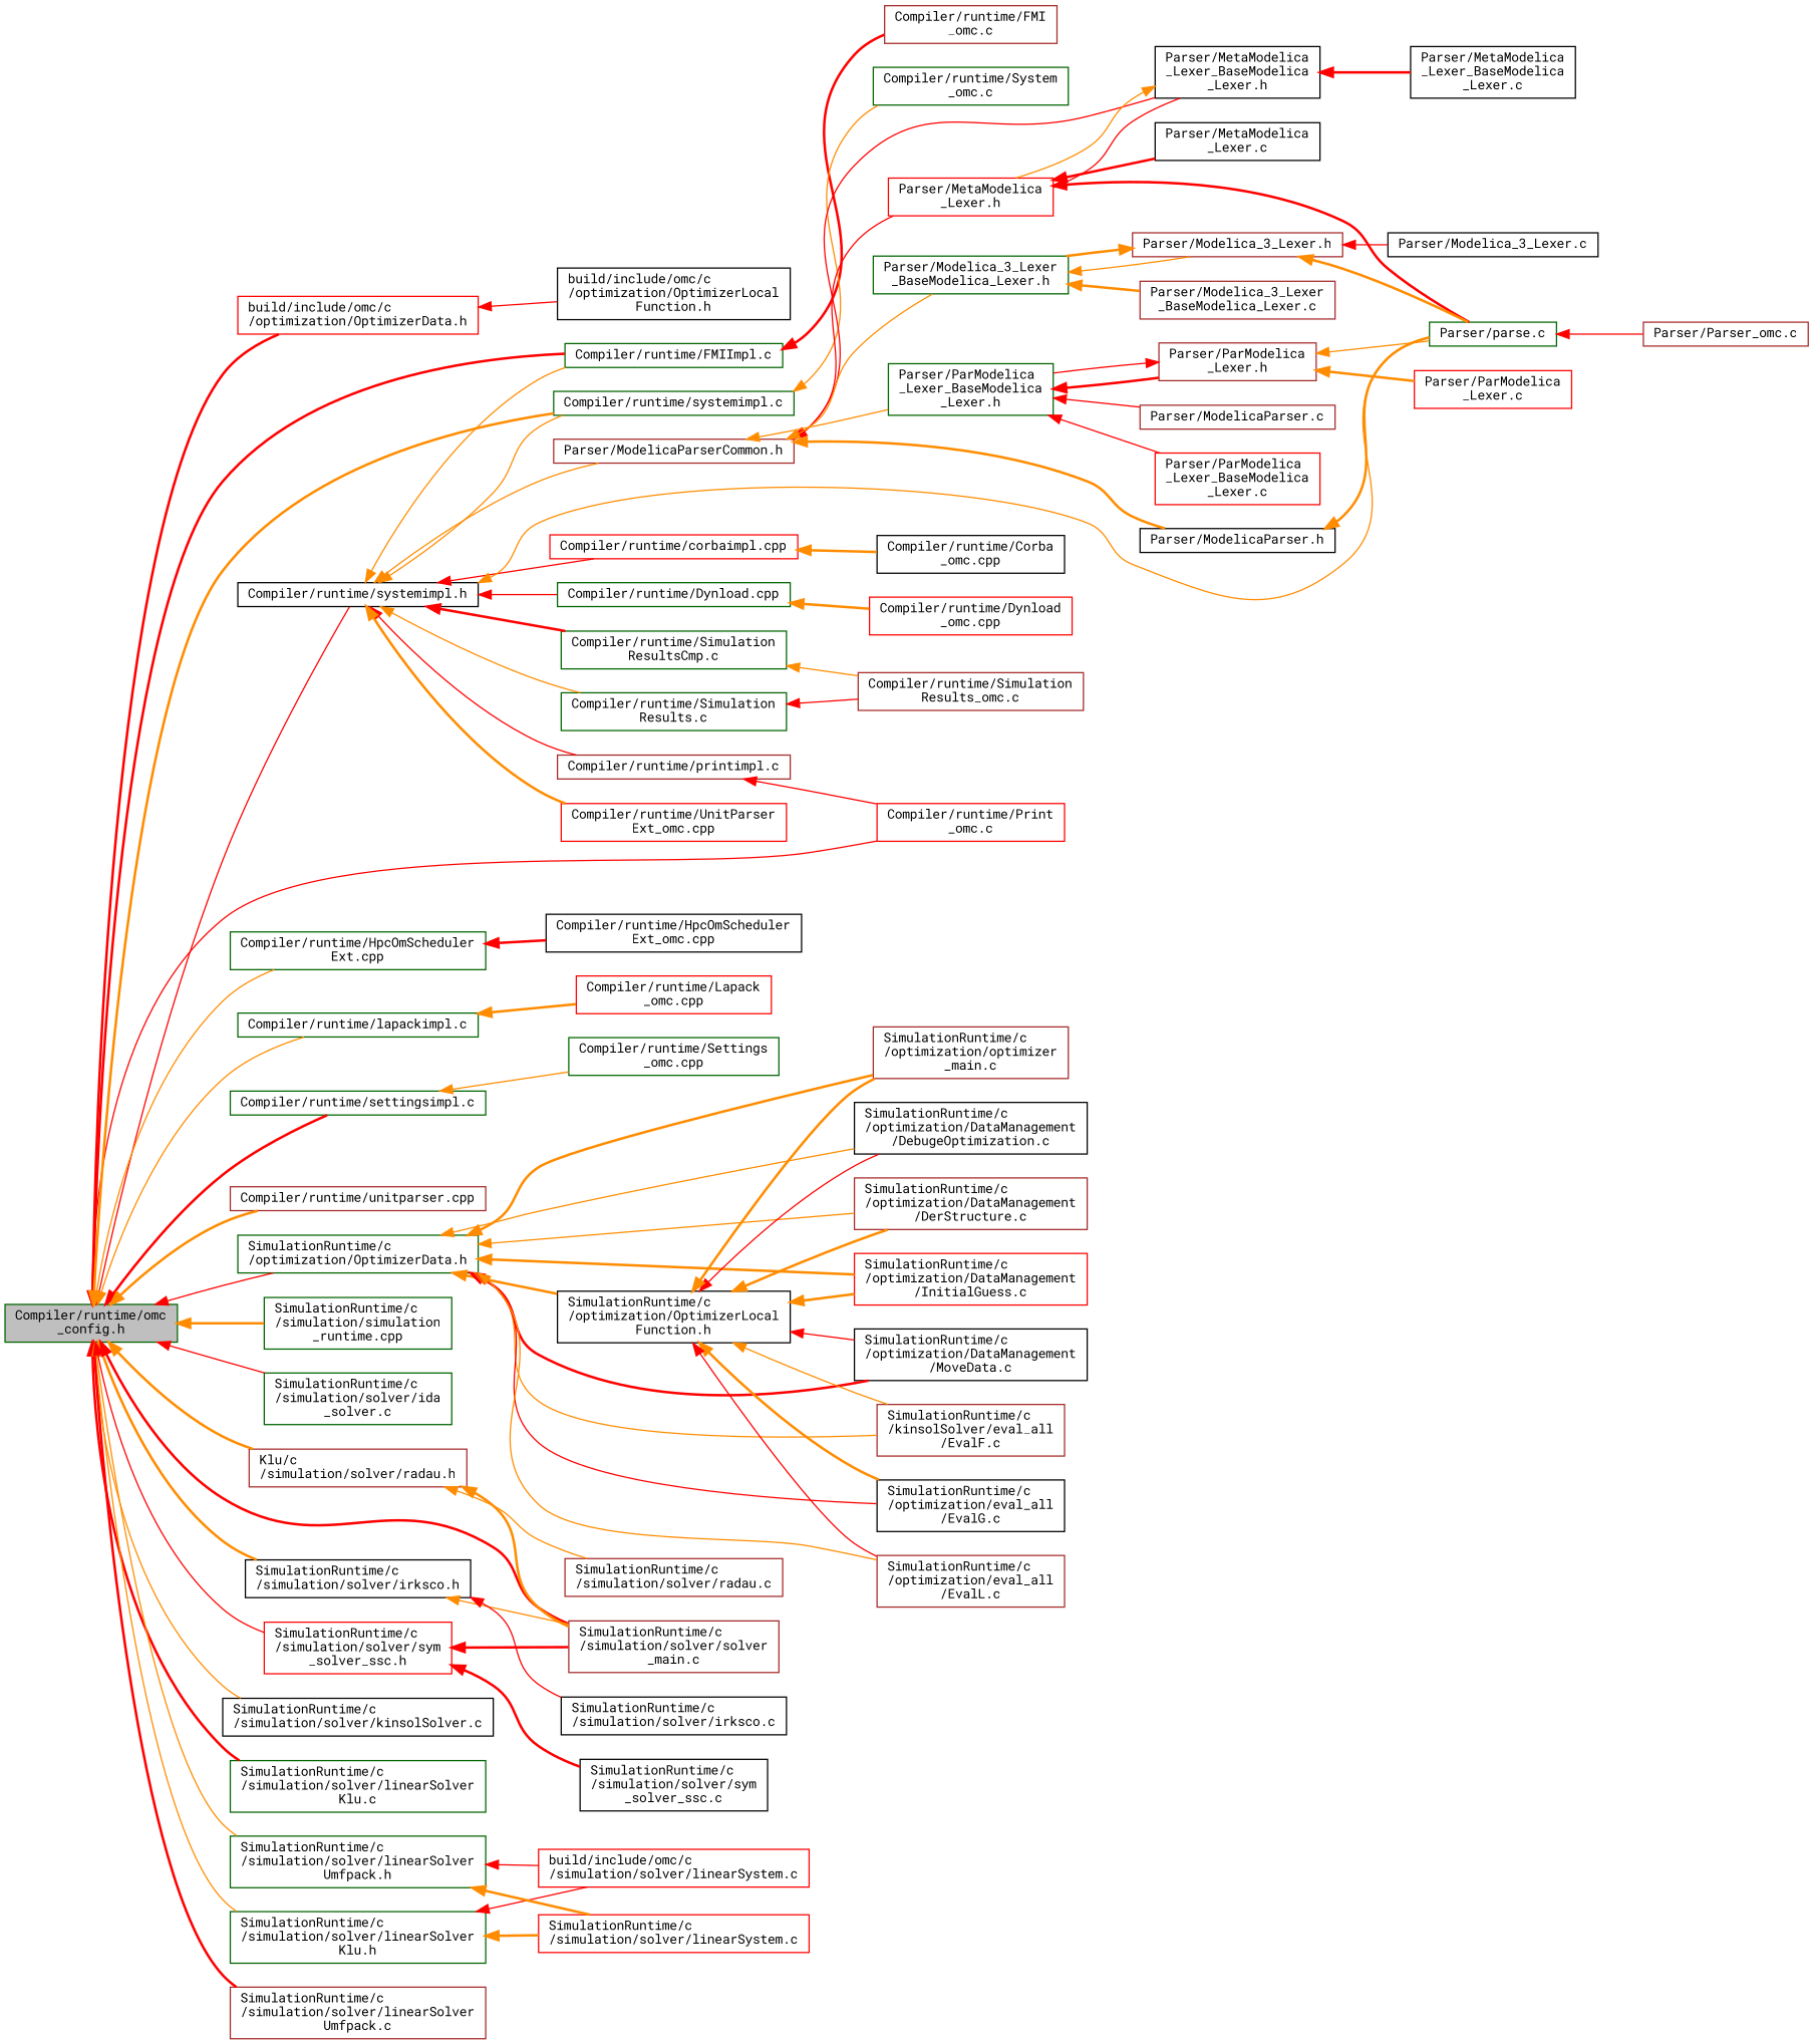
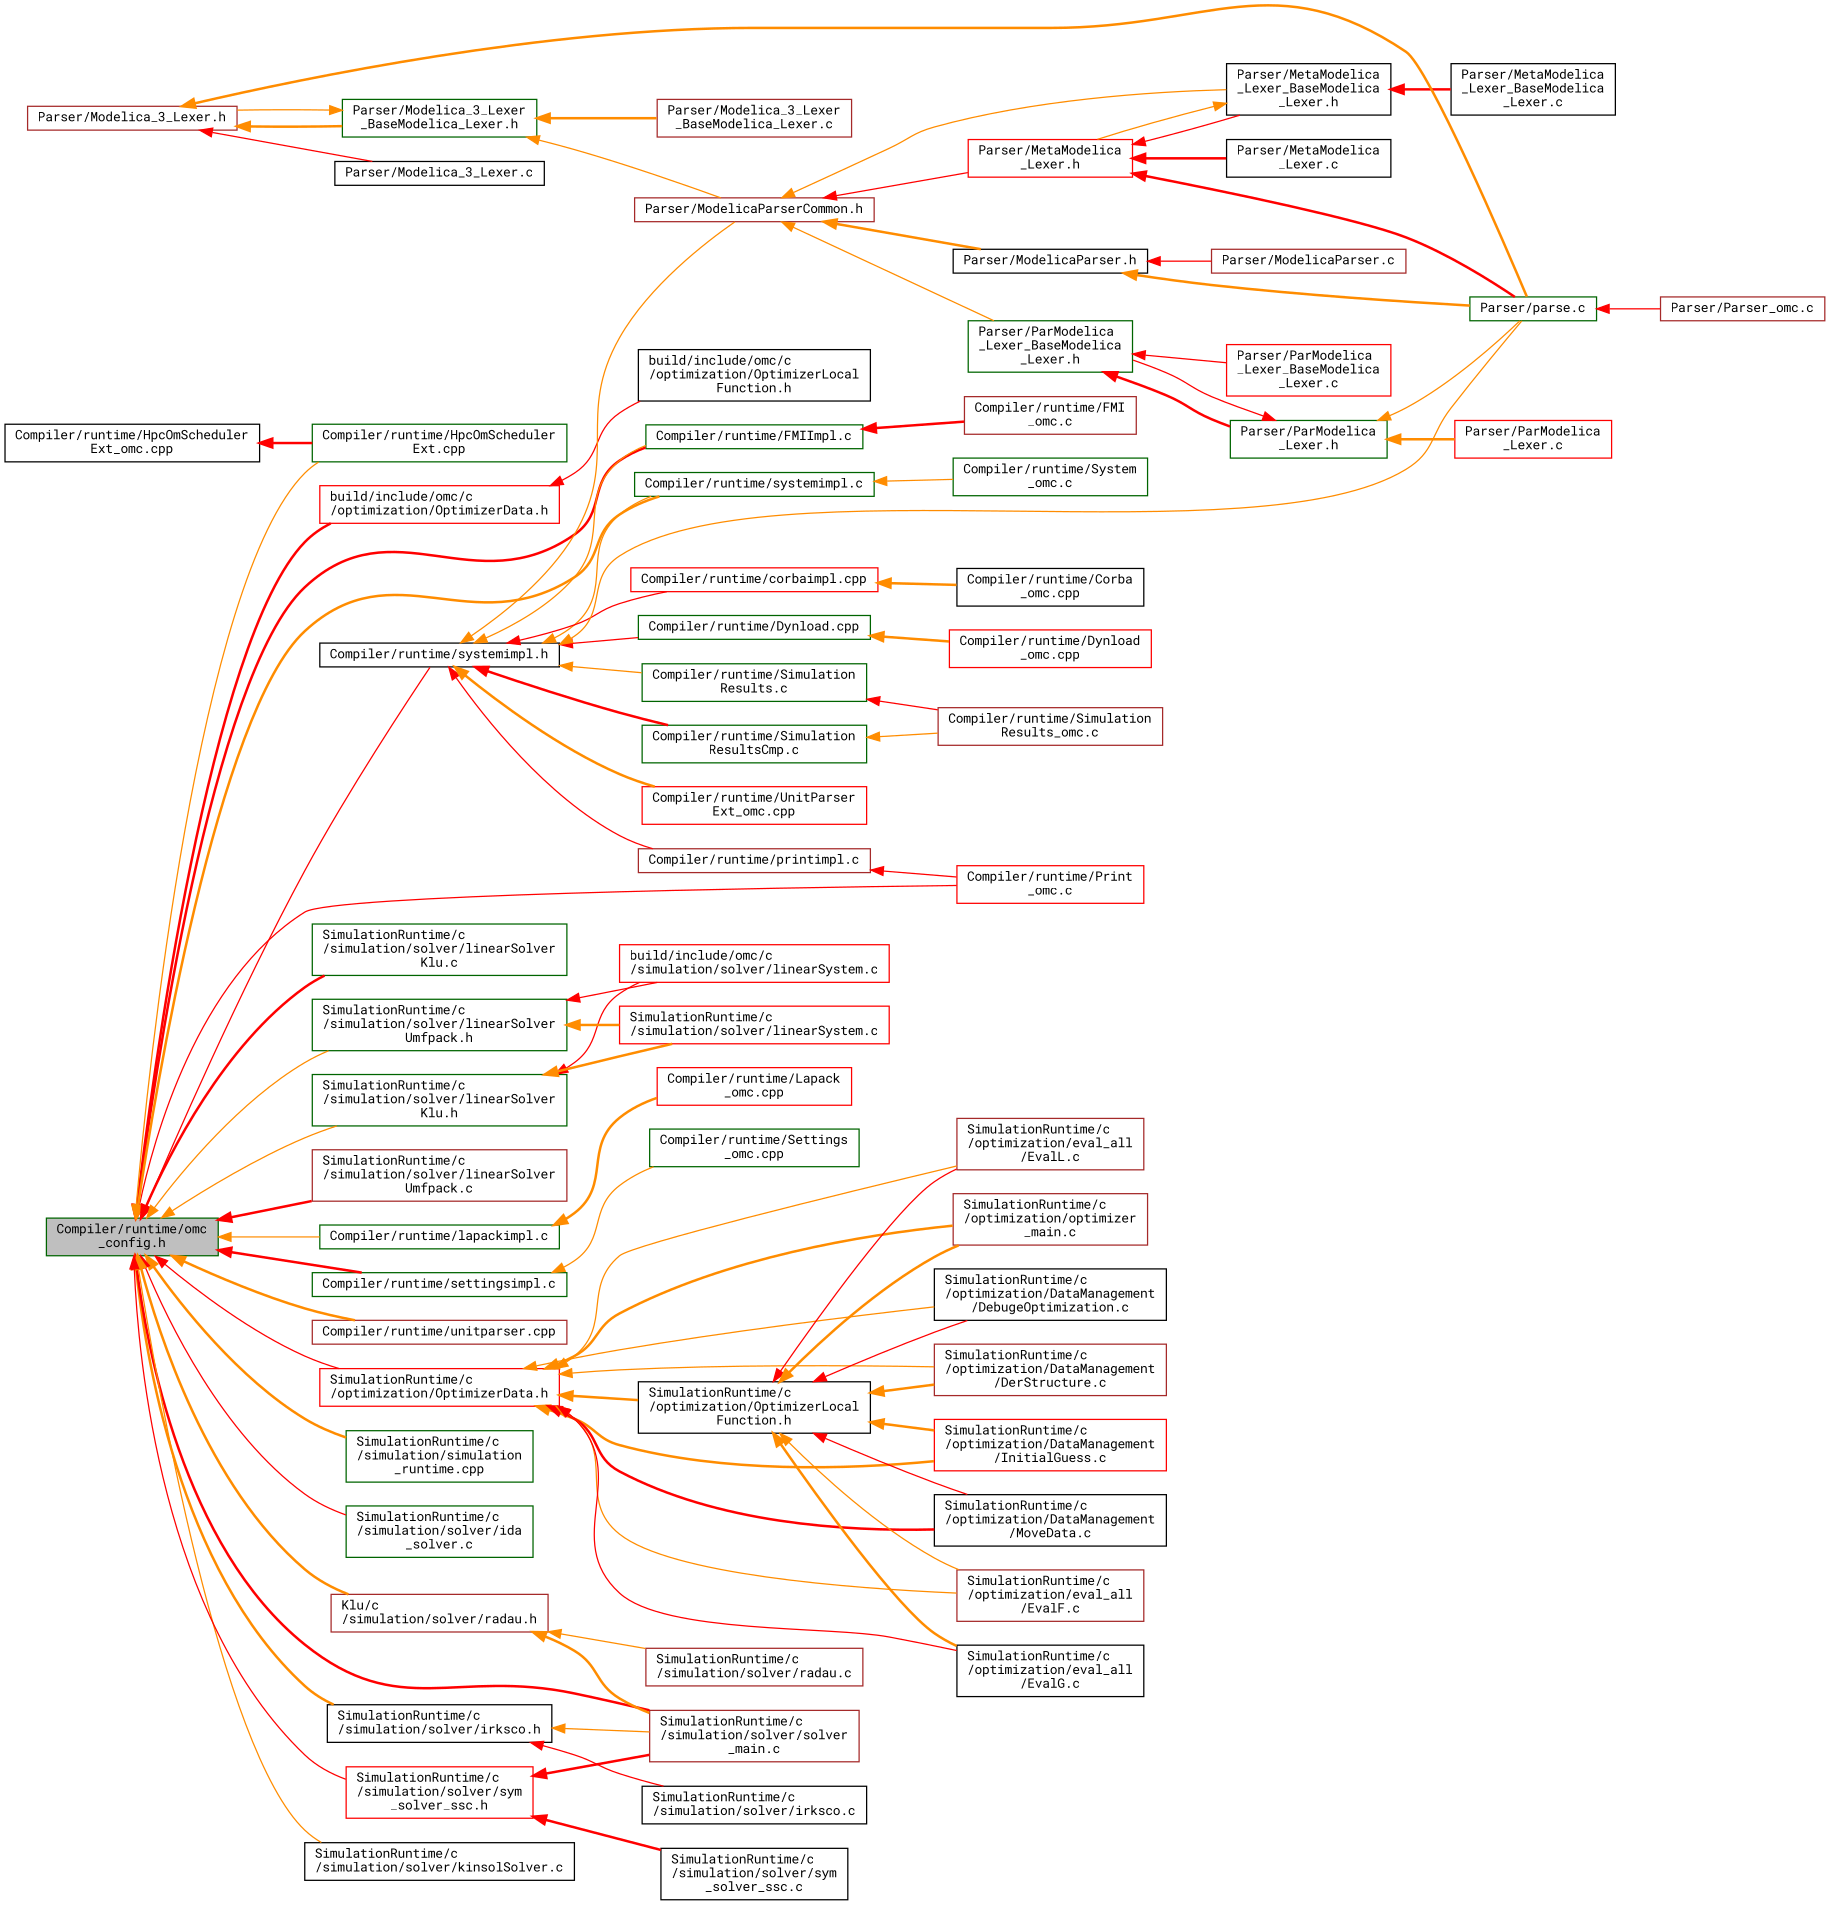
  digraph {
    fontname="Roboto Mono"
    rankdir=LR
    node [color=darkgreen fillcolor=white fontname="Roboto Mono" fontsize=10 shape=record style=filled]
    edge [color=darkorange dir=back fontname="Roboto Mono" fontsize=10 labelfontname=Helvetica labelfontsize=10 style=solid]
    n1 [fillcolor=grey75 fontcolor=black height=0.2 label="Compiler/runtime/omc\l_config.h" width=0.4]
    n2 [color=red height=0.2 label="build/include/omc/c\l/optimization/OptimizerData.h" width=0.4]
    n3 [color=black height=0.2 label="Compiler/runtime/systemimpl.h" width=0.4]
    n4 [height=0.2 label="Compiler/runtime/FMIImpl.c" width=0.4]
    n5 [color=red height=0.2 label="Compiler/runtime/Print\l_omc.c" width=0.4]
    n6 [height=0.2 label="Compiler/runtime/systemimpl.c" width=0.4]
    n7 [height=0.2 label="Compiler/runtime/HpcOmScheduler\lExt.cpp" width=0.4]
    n8 [height=0.2 label="Compiler/runtime/lapackimpl.c" width=0.4]
    n9 [height=0.2 label="Compiler/runtime/settingsimpl.c" width=0.4]
    n10 [color=brown height=0.2 label="Compiler/runtime/unitparser.cpp" width=0.4]
-   n11 [height=0.2 label="SimulationRuntime/c\l/optimization/OptimizerData.h" width=0.4]
+   n11 [color=red height=0.2 label="SimulationRuntime/c\l/optimization/OptimizerData.h" width=0.4]
    n12 [height=0.2 label="SimulationRuntime/c\l/simulation/simulation\l_runtime.cpp" width=0.4]
    n13 [height=0.2 label="SimulationRuntime/c\l/simulation/solver/ida\l_solver.c" width=0.4]
    n14 [color=black height=0.2 label="SimulationRuntime/c\l/simulation/solver/irksco.h" width=0.4]
    n15 [color=brown height=0.2 label="SimulationRuntime/c\l/simulation/solver/solver\l_main.c" width=0.4]
    n16 [color=black height=0.2 label="SimulationRuntime/c\l/simulation/solver/kinsolSolver.c" width=0.4]
    n17 [height=0.2 label="SimulationRuntime/c\l/simulation/solver/linearSolver\lKlu.c" width=0.4]
    n18 [height=0.2 label="SimulationRuntime/c\l/simulation/solver/linearSolver\lKlu.h" width=0.4]
    n19 [color=brown height=0.2 label="SimulationRuntime/c\l/simulation/solver/linearSolver\lUmfpack.c" width=0.4]
    n20 [height=0.2 label="SimulationRuntime/c\l/simulation/solver/linearSolver\lUmfpack.h" width=0.4]
    n21 [color=brown height=0.2 label="Klu/c\l/simulation/solver/radau.h" width=0.4]
    n22 [color=red height=0.2 label="SimulationRuntime/c\l/simulation/solver/sym\l_solver_ssc.h" width=0.4]
    n23 [color=black height=0.2 label="build/include/omc/c\l/optimization/OptimizerLocal\lFunction.h" width=0.4]
    n24 [color=red height=0.2 label="Compiler/runtime/corbaimpl.cpp" width=0.4]
    n25 [height=0.2 label="Compiler/runtime/Dynload.cpp" width=0.4]
    n26 [color=brown height=0.2 label="Compiler/runtime/printimpl.c" width=0.4]
    n27 [height=0.2 label="Compiler/runtime/Simulation\lResults.c" width=0.4]
    n28 [height=0.2 label="Compiler/runtime/Simulation\lResultsCmp.c" width=0.4]
    n29 [color=red height=0.2 label="Compiler/runtime/UnitParser\lExt_omc.cpp" width=0.4]
    n30 [color=brown height=0.2 label="Parser/ModelicaParserCommon.h" width=0.4]
    n31 [height=0.2 label="Parser/parse.c" width=0.4]
    n32 [color=brown height=0.2 label="Compiler/runtime/FMI\l_omc.c" width=0.4]
    n33 [height=0.2 label="Compiler/runtime/System\l_omc.c" width=0.4]
    n34 [color=black height=0.2 label="Compiler/runtime/HpcOmScheduler\lExt_omc.cpp" width=0.4]
    n35 [color=red height=0.2 label="Compiler/runtime/Lapack\l_omc.cpp" width=0.4]
    n36 [height=0.2 label="Compiler/runtime/Settings\l_omc.cpp" width=0.4]
    n37 [color=black height=0.2 label="SimulationRuntime/c\l/optimization/DataManagement\l/DebugeOptimization.c" width=0.4]
    n38 [color=black height=0.2 label="SimulationRuntime/c\l/optimization/OptimizerLocal\lFunction.h" width=0.4]
    n39 [color=brown height=0.2 label="SimulationRuntime/c\l/optimization/DataManagement\l/DerStructure.c" width=0.4]
    n40 [color=red height=0.2 label="SimulationRuntime/c\l/optimization/DataManagement\l/InitialGuess.c" width=0.4]
    n41 [color=black height=0.2 label="SimulationRuntime/c\l/optimization/DataManagement\l/MoveData.c" width=0.4]
-   n42 [color=brown height=0.2 label="SimulationRuntime/c\l/kinsolSolver/eval_all\l/EvalF.c" width=0.4]
+   n42 [color=brown height=0.2 label="SimulationRuntime/c\l/optimization/eval_all\l/EvalF.c" width=0.4]
    n43 [color=black height=0.2 label="SimulationRuntime/c\l/optimization/eval_all\l/EvalG.c" width=0.4]
    n44 [color=brown height=0.2 label="SimulationRuntime/c\l/optimization/eval_all\l/EvalL.c" width=0.4]
    n45 [color=brown height=0.2 label="SimulationRuntime/c\l/optimization/optimizer\l_main.c" width=0.4]
    n46 [color=black height=0.2 label="SimulationRuntime/c\l/simulation/solver/irksco.c" width=0.4]
    n47 [color=red height=0.2 label="build/include/omc/c\l/simulation/solver/linearSystem.c" width=0.4]
    n48 [color=red height=0.2 label="SimulationRuntime/c\l/simulation/solver/linearSystem.c" width=0.4]
    n49 [color=brown height=0.2 label="SimulationRuntime/c\l/simulation/solver/radau.c" width=0.4]
    n50 [color=black height=0.2 label="SimulationRuntime/c\l/simulation/solver/sym\l_solver_ssc.c" width=0.4]
    n51 [color=black height=0.2 label="Compiler/runtime/Corba\l_omc.cpp" width=0.4]
    n52 [color=red height=0.2 label="Compiler/runtime/Dynload\l_omc.cpp" width=0.4]
    n53 [color=brown height=0.2 label="Compiler/runtime/Simulation\lResults_omc.c" width=0.4]
    n54 [color=red height=0.2 label="Parser/MetaModelica\l_Lexer.h" width=0.4]
    n55 [color=black height=0.2 label="Parser/MetaModelica\l_Lexer_BaseModelica\l_Lexer.h" width=0.4]
    n56 [height=0.2 label="Parser/Modelica_3_Lexer\l_BaseModelica_Lexer.h" width=0.4]
    n57 [color=black height=0.2 label="Parser/ModelicaParser.h" width=0.4]
    n58 [height=0.2 label="Parser/ParModelica\l_Lexer_BaseModelica\l_Lexer.h" width=0.4]
    n59 [color=brown height=0.2 label="Parser/Parser_omc.c" width=0.4]
    n60 [color=black height=0.2 label="Parser/MetaModelica\l_Lexer.c" width=0.4]
    n61 [color=black height=0.2 label="Parser/MetaModelica\l_Lexer_BaseModelica\l_Lexer.c" width=0.4]
    n62 [color=brown height=0.2 label="Parser/Modelica_3_Lexer.h" width=0.4]
    n63 [color=brown height=0.2 label="Parser/Modelica_3_Lexer\l_BaseModelica_Lexer.c" width=0.4]
    n64 [color=brown height=0.2 label="Parser/ModelicaParser.c" width=0.4]
-   n65 [color=brown height=0.2 label="Parser/ParModelica\l_Lexer.h" width=0.4]
+   n65 [height=0.2 label="Parser/ParModelica\l_Lexer.h" width=0.4]
    n66 [color=red height=0.2 label="Parser/ParModelica\l_Lexer_BaseModelica\l_Lexer.c" width=0.4]
    n67 [color=black height=0.2 label="Parser/Modelica_3_Lexer.c" width=0.4]
    n68 [color=red height=0.2 label="Parser/ParModelica\l_Lexer.c" width=0.4]
    n1 -> n2 [color=red style=bold]
    n1 -> n3 [color=red]
    n1 -> n4 [color=red style=bold]
    n1 -> n5 [color=red]
    n1 -> n6 [style=bold]
    n1 -> n7
    n1 -> n8
    n1 -> n9 [color=red style=bold]
    n1 -> n10 [style=bold]
    n1 -> n11 [color=red]
    n1 -> n12 [style=bold]
    n1 -> n13 [color=red]
    n1 -> n14 [style=bold]
    n1 -> n15 [color=red style=bold]
    n1 -> n16
    n1 -> n17 [color=red style=bold]
    n1 -> n18
    n1 -> n19 [color=red style=bold]
    n1 -> n20
    n1 -> n21 [style=bold]
    n1 -> n22 [color=red]
    n2 -> n23 [color=red]
    n3 -> n4
    n3 -> n6
    n3 -> n24 [color=red]
    n3 -> n25 [color=red]
    n3 -> n26 [color=red]
    n3 -> n27
    n3 -> n28 [color=red style=bold]
    n3 -> n29 [style=bold]
    n3 -> n30
    n3 -> n31
    n4 -> n32 [color=red style=bold]
    n6 -> n33
-   n7 -> n34 [color=red style=bold]
+   n34 -> n7 [color=red style=bold]
    n8 -> n35 [style=bold]
    n9 -> n36
    n11 -> n37
    n11 -> n38 [style=bold]
    n11 -> n39
    n11 -> n40 [style=bold]
    n11 -> n41 [color=red style=bold]
    n11 -> n42
    n11 -> n43 [color=red]
    n11 -> n44
    n11 -> n45 [style=bold]
    n14 -> n15
    n14 -> n46 [color=red]
    n18 -> n47 [color=red]
    n18 -> n48 [style=bold]
    n20 -> n47 [color=red]
    n20 -> n48 [style=bold]
    n21 -> n15 [style=bold]
    n21 -> n49
    n22 -> n15 [color=red style=bold]
    n22 -> n50 [color=red style=bold]
    n24 -> n51 [style=bold]
    n25 -> n52 [style=bold]
    n26 -> n5 [color=red]
    n27 -> n53 [color=red]
    n28 -> n53
    n30 -> n54 [color=red]
-   n30 -> n55 [color=red]
-   n30 -> n56
+   n30 -> n55
+   n56 -> n30
    n30 -> n57 [style=bold]
    n30 -> n58
    n31 -> n59 [color=red]
    n38 -> n37 [color=red]
    n38 -> n39 [style=bold]
    n38 -> n40 [style=bold]
    n38 -> n41 [color=red]
    n38 -> n42
    n38 -> n43 [style=bold]
    n38 -> n44 [color=red]
    n38 -> n45 [style=bold]
    n54 -> n31 [color=red style=bold]
    n54 -> n55 [color=red]
    n54 -> n60 [color=red style=bold]
    n55 -> n54
    n55 -> n61 [color=red style=bold]
    n56 -> n62
    n56 -> n63 [style=bold]
    n57 -> n31 [style=bold]
-   n58 -> n64 [color=red]
+   n57 -> n64 [color=red]
    n58 -> n65 [color=red style=bold]
    n58 -> n66 [color=red]
    n62 -> n31 [style=bold]
    n62 -> n56 [style=bold]
    n62 -> n67 [color=red]
    n65 -> n31
    n65 -> n58 [color=red]
    n65 -> n68 [style=bold]
  }
